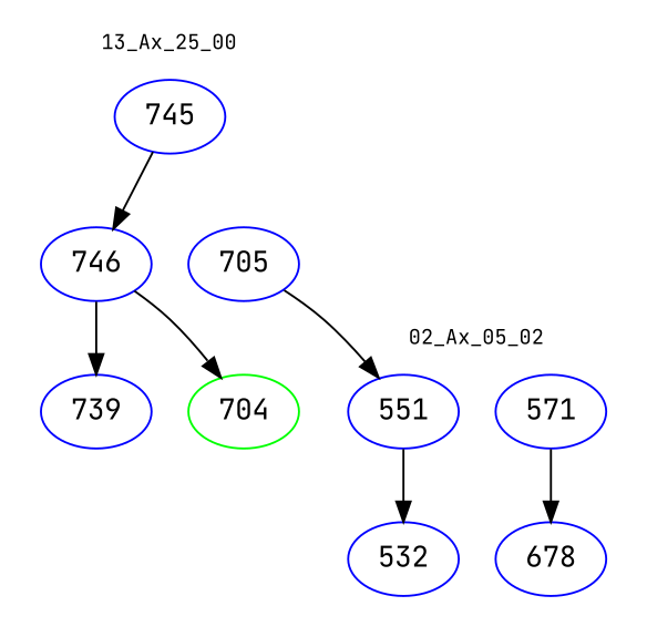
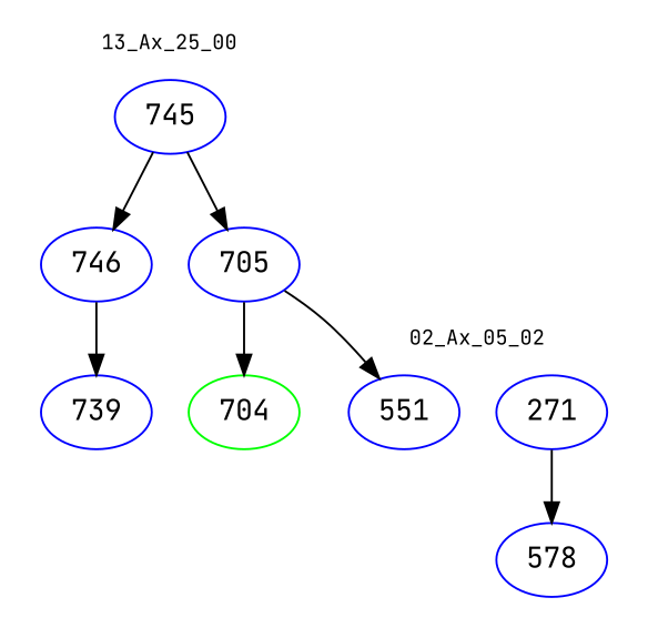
  digraph {
    fontname="JetBrains Mono"
    node [color=blue fontname="JetBrains Mono"]
    edge [color=black fontname="JetBrains Mono"]
-   n1 [label=571]
+   n1 [label=271]
    n2 [label=551]
-   n3 [label=678]
-   n4 [label=532]
+   n3 [label=578]
    n5 [label=745]
    n6 [label=705]
    n7 [label=746]
    n8 [color=green label=704]
    n9 [label=739]
    subgraph cluster_1 {
      color=white
      fontsize=10
      label="02_Ax_05_02"
      n1
      n2
      n3
-     n4
    }
    subgraph cluster_2 {
      color=white
      fontsize=10
      label="13_Ax_25_00"
      n5
      n6
      n7
      n8
      n9
    }
    n1 -> n3
-   n2 -> n4
+   n5 -> n6
    n5 -> n7
    n6 -> n2
-   n7 -> n8
+   n6 -> n8
    n7 -> n9
  }
